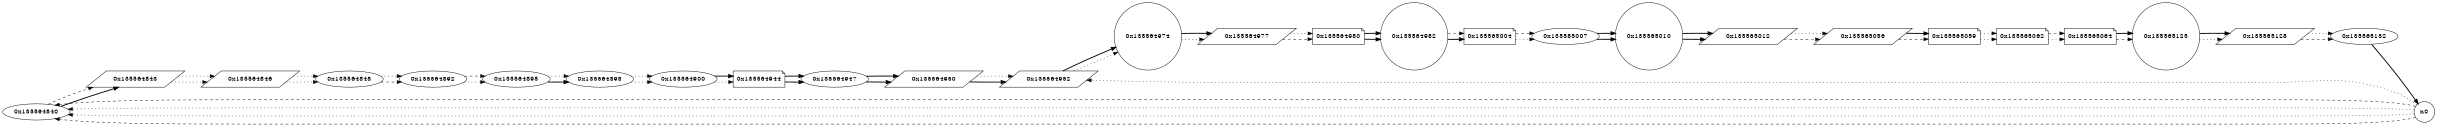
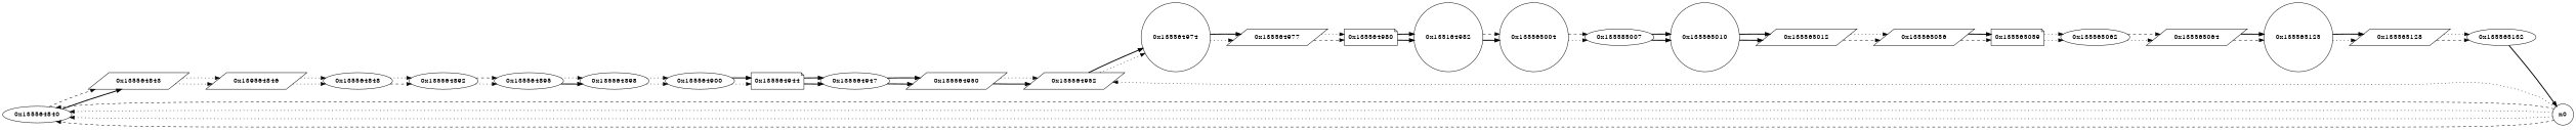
  digraph {
    rankdir=LR
    node [shape=ellipse]
    edge [style=dotted]
    n1 [label="0x135564840"]
    n2 [label="0x135564843" shape=parallelogram]
-   n3 [label="0x135564846" shape=parallelogram]
+   n3 [label="0x139564846" shape=parallelogram]
    n4 [label="0x135564848"]
    n5 [label="0x135564892"]
    n6 [label="0x135564895"]
    n7 [label="0x135564898"]
    n8 [label="0x135564900"]
    n9 [label="0x135564944" shape=note]
    n10 [label="0x135564947"]
    n11 [label="0x135564950" shape=parallelogram]
    n12 [label="0x135564952" shape=parallelogram]
    n13 [label="0x135564974" shape=circle]
    n14 [label="0x135564977" shape=parallelogram]
    n0 [shape=circle]
    n15 [label="0x135564980" shape=note]
-   n16 [label="0x135564982" shape=circle]
-   n17 [label="0x135565004" shape=note]
+   n16 [label="0x135164982" shape=circle]
+   n17 [label="0x135565004" shape=circle]
    n18 [label="0x135585007"]
    n19 [label="0x135565010" shape=circle]
    n20 [label="0x135565012" shape=parallelogram]
    n21 [label="0x135565056" shape=parallelogram]
    n22 [label="0x135565059" shape=note]
-   n23 [label="0x135565062" shape=note]
-   n24 [label="0x135565064" shape=note]
+   n23 [label="0x135565062"]
+   n24 [label="0x135565064" shape=parallelogram]
    n25 [label="0x135565125" shape=circle]
    n26 [label="0x135565128" shape=parallelogram]
    n27 [label="0x135565132"]
    n1 -> n2 [style=bold]
    n1 -> n2 [style=dashed]
    n2 -> n3
    n2 -> n3
    n3 -> n4
    n3 -> n4
    n4 -> n5 [style=dashed]
    n4 -> n5
    n5 -> n6
    n5 -> n6 [style=dashed]
    n6 -> n7 [style=bold]
    n6 -> n7
    n7 -> n8
    n7 -> n8
    n8 -> n9
    n8 -> n9 [style=bold]
    n9 -> n10 [style=bold]
    n9 -> n10 [style=bold]
    n10 -> n11 [style=bold]
    n10 -> n11 [style=bold]
    n11 -> n12 [style=bold]
    n11 -> n12
    n12 -> n13
    n12 -> n13 [style=bold]
    n13 -> n14
    n13 -> n14 [style=bold]
    n14 -> n15 [style=dashed]
    n14 -> n15
    n0 -> n1 [style=dashed]
    n0 -> n1
    n0 -> n1
    n0 -> n1 [style=dashed]
    n0 -> n12
    n15 -> n16 [style=bold]
    n15 -> n16 [style=bold]
    n16 -> n17 [style=bold]
    n16 -> n17 [style=dashed]
    n17 -> n18
    n17 -> n18 [style=dashed]
    n18 -> n19 [style=bold]
    n18 -> n19 [style=bold]
    n19 -> n20 [style=bold]
    n19 -> n20 [style=bold]
    n20 -> n21 [style=dashed]
    n20 -> n21
    n21 -> n22 [style=dashed]
    n21 -> n22 [style=bold]
    n22 -> n23
    n22 -> n23
    n23 -> n24
    n23 -> n24 [style=dashed]
    n24 -> n25 [style=dashed]
    n24 -> n25 [style=bold]
    n25 -> n26
    n25 -> n26 [style=bold]
    n26 -> n27 [style=dashed]
    n26 -> n27
    n27 -> n0 [style=bold]
  }
